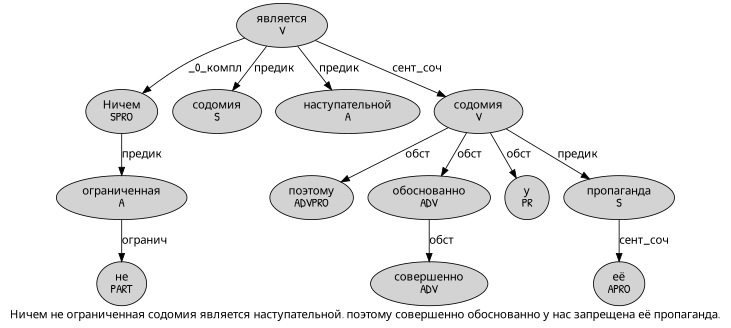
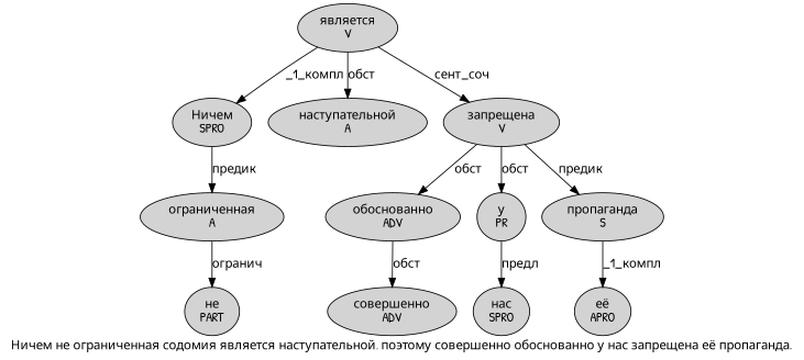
  digraph {
    fontname="Patrick Hand"
    label="Ничем не ограниченная содомия является наступательной, поэтому совершенно обоснованно у нас запрещена её пропаганда."
    node [fillcolor=lightgray fontname="Patrick Hand" penwidth=1 shape=ellipse style=filled]
    edge [fontname="Patrick Hand"]
    n1 [label="Ничем\nSPRO"]
    n2 [label="ограниченная\nA"]
    n3 [label="не\nPART"]
-   n4 [label="содомия\nS"]
    n5 [label="является\nV"]
    n6 [label="наступательной\nA"]
-   n7 [label="содомия\nV"]
-   n8 [label="поэтому\nADVPRO"]
+   n7 [label="запрещена\nV"]
    n9 [label="обоснованно\nADV"]
    n10 [label="у\nPR"]
    n11 [label="пропаганда\nS"]
    n12 [label="совершенно\nADV"]
+   n13 [label="нас\nSPRO"]
    n14 [label="её\nAPRO"]
    n1 -> n2 [label="предик"]
    n2 -> n3 [label="огранич"]
-   n5 -> n1 [label="_0_компл"]
-   n5 -> n4 [label="предик"]
-   n5 -> n6 [label="предик"]
+   n5 -> n1 [label="_1_компл"]
+   n5 -> n6 [label="обст"]
    n5 -> n7 [label="сент_соч"]
-   n7 -> n8 [label="обст"]
    n7 -> n9 [label="обст"]
    n7 -> n10 [label="обст"]
    n7 -> n11 [label="предик"]
    n9 -> n12 [label="обст"]
-   n11 -> n14 [label="сент_соч"]
+   n10 -> n13 [label="предл"]
+   n11 -> n14 [label="_1_компл"]
  }
